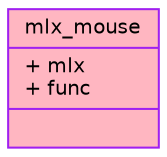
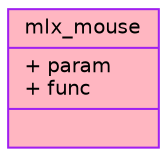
  digraph {
-   n1 [color=purple fillcolor=lightpink fontcolor=black fontname=Helvetica fontsize=10 height=0.2 label="{mlx_mouse\n|+ mlx\l+ func\l|}" shape=record style=filled width=0.4]
+   n1 [color=purple fillcolor=lightpink fontcolor=black fontname=Helvetica fontsize=10 height=0.2 label="{mlx_mouse\n|+ param\l+ func\l|}" shape=record style=filled width=0.4]
  }
